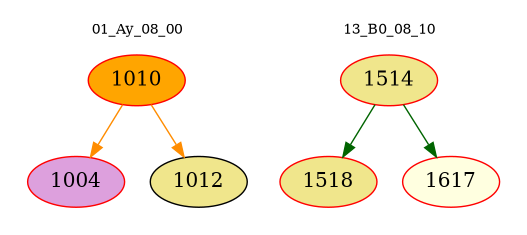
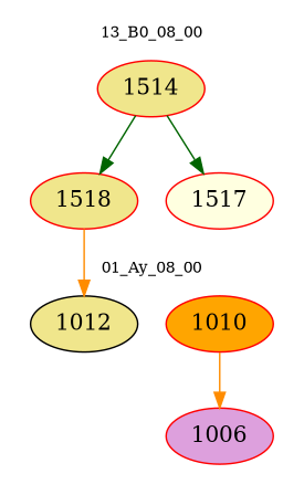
  digraph {
    node [color=red fillcolor=khaki style=filled]
    edge [color=darkorange]
    n1 [fillcolor=orange label=1010]
-   n2 [fillcolor=plum label=1004]
+   n2 [fillcolor=plum label=1006]
    n3 [color=black label=1012]
    n4 [label=1514]
    n5 [label=1518]
-   n6 [fillcolor=lightyellow label=1617]
+   n6 [fillcolor=lightyellow label=1517]
    subgraph cluster_1 {
      color=white
      fontsize=10
      label="01_Ay_08_00"
      n1
      n2
      n3
    }
    subgraph cluster_2 {
      color=white
      fontsize=10
-     label="13_B0_08_10"
+     label="13_B0_08_00"
      n4
      n5
      n6
    }
    n1 -> n2
-   n1 -> n3
+   n5 -> n3
    n4 -> n5 [color=darkgreen]
    n4 -> n6 [color=darkgreen]
  }
